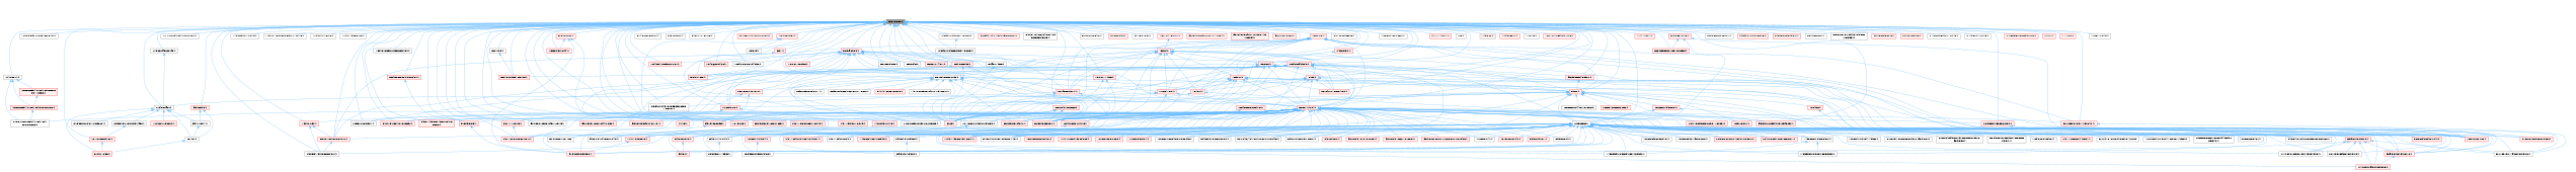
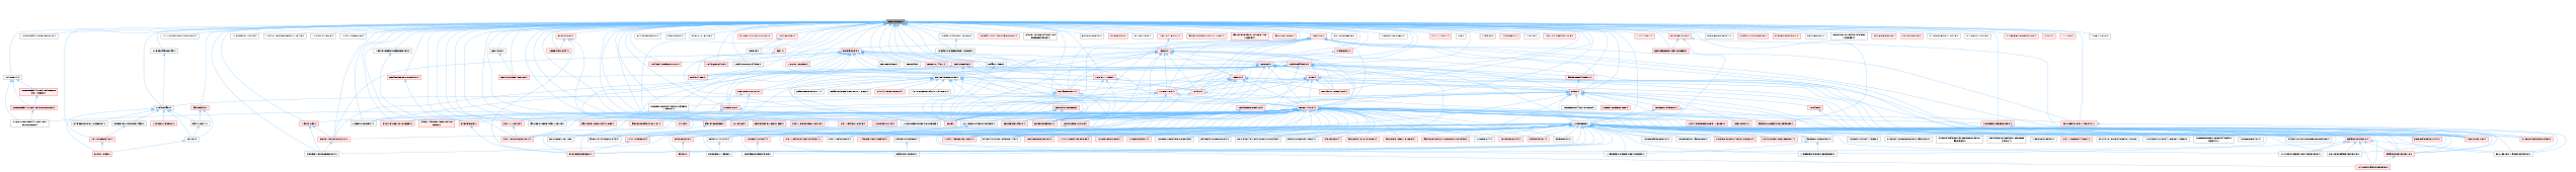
  digraph {
    node [color=red fillcolor="#FFF0F0" fontname=Helvetica fontsize=10 shape=box style=filled]
    edge [color=steelblue1 dir=back fontname=Helvetica fontsize=10 labelfontname=Helvetica labelfontsize=10 style=solid]
    n1 [color=gray40 fillcolor=grey60 fontcolor=black height=0.2 label="LogMacros.h" width=0.4]
    n2 [color=grey40 fillcolor=white height=0.2 label="AnimBank.h" width=0.4]
    n3 [color=grey40 fillcolor=white height=0.2 label="ApplePlatformDebugEvents.h" width=0.4]
    n4 [color=grey40 fillcolor=white height=0.2 label="AssetData.h" width=0.4]
    n5 [color=grey40 fillcolor=white height=0.2 label="AssetImportTask.h" width=0.4]
    n6 [color=grey40 fillcolor=white height=0.2 label="AsyncCompilationHelpers.h" width=0.4]
    n7 [color=grey40 fillcolor=white height=0.2 label="AsyncLoadingFlushContext.h" width=0.4]
    n8 [color=grey40 fillcolor=white height=0.2 label="AudioBuffer.h" width=0.4]
    n9 [height=0.2 label="KeyzoneSettings.h" width=0.4]
    n10 [color=grey40 fillcolor=white height=0.2 label="AudioBufferConfig.h" width=0.4]
    n11 [color=grey40 fillcolor=white height=0.2 label="AudioEditorModule.h" width=0.4]
    n12 [color=grey40 fillcolor=white height=0.2 label="AudioSynesthesiaEditorModule.h" width=0.4]
    n13 [color=grey40 fillcolor=white height=0.2 label="AudioTimingLog.h" width=0.4]
    n14 [color=grey40 fillcolor=white height=0.2 label="AudioWidgetsLog.h" width=0.4]
    n15 [color=grey40 fillcolor=white height=0.2 label="BoxSphereBounds.h" width=0.4]
    n16 [height=0.2 label="Core.h" width=0.4]
    n17 [height=0.2 label="CoreMinimal.h" width=0.4]
    n18 [height=0.2 label="ConnectionDrawingPolicy.h" width=0.4]
    n19 [height=0.2 label="CoreSharedPCH.h" width=0.4]
    n20 [height=0.2 label="FindInBlueprintManager.h" width=0.4]
    n21 [color=grey40 fillcolor=white height=0.2 label="GPUTextureTransferModule.h" width=0.4]
    n22 [height=0.2 label="GameplayCueNotifyTypes.h" width=0.4]
    n23 [height=0.2 label="GenericAccessibleInterfaces.h" width=0.4]
    n24 [height=0.2 label="GenericOctree.h" width=0.4]
    n25 [height=0.2 label="GenericPlatformSurvey.h" width=0.4]
    n26 [height=0.2 label="Linker.h" width=0.4]
    n27 [height=0.2 label="MeshTypes.h" width=0.4]
    n28 [color=grey40 fillcolor=white height=0.2 label="SkeletalMeshOperations.h" width=0.4]
    n29 [height=0.2 label="StaticMeshOperations.h" width=0.4]
    n30 [height=0.2 label="MoverLog.h" width=0.4]
    n31 [height=0.2 label="PackedLevelActorTypes.h" width=0.4]
    n32 [height=0.2 label="RigVMDeveloperModule.h" width=0.4]
    n33 [height=0.2 label="RigVMEditorModule.h" width=0.4]
    n34 [height=0.2 label="RigVMExecuteContext.h" width=0.4]
    n35 [height=0.2 label="RigVMModule.h" width=0.4]
    n36 [height=0.2 label="ShaderCore.h" width=0.4]
    n37 [height=0.2 label="SlateWidgetStyleContainer\lBase.h" width=0.4]
    n38 [height=0.2 label="UObjectThreadContext.h" width=0.4]
    n39 [height=0.2 label="VirtualTexturing.h" width=0.4]
    n40 [color=grey40 fillcolor=white height=0.2 label="BufferWriter.h" width=0.4]
    n41 [color=grey40 fillcolor=white height=0.2 label="BulkDataRegistry.h" width=0.4]
    n42 [color=grey40 fillcolor=white height=0.2 label="ChaosFlesh.h" width=0.4]
    n43 [color=grey40 fillcolor=white height=0.2 label="ChaosMoverLog.h" width=0.4]
    n44 [height=0.2 label="Class.h" width=0.4]
    n45 [height=0.2 label="UnrealType.h" width=0.4]
    n46 [height=0.2 label="ClusterUnionComponent.h" width=0.4]
    n47 [height=0.2 label="ConfigCacheIni.h" width=0.4]
-   n48 [color=grey40 fillcolor=white height=0.2 label="IPlatformFileManagedStorage\lWrapper.h" width=0.4]
+   n48 [color=grey40 fillcolor=white height=0.2 label="PropertyCustomizationHelpers\lWrapper.h" width=0.4]
    n49 [color=grey40 fillcolor=white height=0.2 label="CookLog.h" width=0.4]
    n50 [height=0.2 label="CookOnTheFlyServer.h" width=0.4]
    n51 [height=0.2 label="CoreGlobals.h" width=0.4]
    n52 [height=0.2 label="LockFreeList.h" width=0.4]
    n53 [height=0.2 label="TaskPrivate.h" width=0.4]
    n54 [height=0.2 label="MallocBinnedCommon.h" width=0.4]
    n55 [height=0.2 label="MallocJemalloc.h" width=0.4]
    n56 [color=grey40 fillcolor=white height=0.2 label="MediaIOCoreUtilities.h" width=0.4]
    n57 [height=0.2 label="MemoryHasher.h" width=0.4]
    n58 [height=0.2 label="MemoryWriter.h" width=0.4]
    n59 [color=grey40 fillcolor=white height=0.2 label="SavePackage.h" width=0.4]
    n60 [color=grey40 fillcolor=white height=0.2 label="StatsFile.h" width=0.4]
    n61 [height=0.2 label="TraceAuxiliary.h" width=0.4]
    n62 [height=0.2 label="UObjectGlobals.h" width=0.4]
    n63 [height=0.2 label="GarbageCollection.h" width=0.4]
    n64 [height=0.2 label="DataflowSimulationGenerator.h" width=0.4]
    n65 [color=grey40 fillcolor=white height=0.2 label="DisplayClusterFillDerived\lDataCacheLog.h" width=0.4]
    n66 [height=0.2 label="EngineLogs.h" width=0.4]
    n67 [height=0.2 label="NetPacketNotify.h" width=0.4]
    n68 [color=grey40 fillcolor=white height=0.2 label="EpicRtcLogging.h" width=0.4]
    n69 [height=0.2 label="FloatPacker.h" width=0.4]
    n70 [color=grey40 fillcolor=white height=0.2 label="FourBiquads.h" width=0.4]
    n71 [height=0.2 label="GainTable.h" width=0.4]
    n72 [height=0.2 label="GenericPlatformChunkInstall.h" width=0.4]
    n73 [height=0.2 label="GenericPlatformInputDevice\lMapper.h" width=0.4]
    n74 [height=0.2 label="GeometryBase.h" width=0.4]
    n75 [height=0.2 label="Histogram.h" width=0.4]
    n76 [height=0.2 label="IConsoleManager.h" width=0.4]
    n77 [color=grey40 fillcolor=white height=0.2 label="IOSAppDelegate.h" width=0.4]
    n78 [color=grey40 fillcolor=white height=0.2 label="IPlatformFileCachedWrapper.h" width=0.4]
    n79 [color=grey40 fillcolor=white height=0.2 label="IPlatformFileLogWrapper.h" width=0.4]
    n80 [color=grey40 fillcolor=white height=0.2 label="InteractiveProcess.h" width=0.4]
    n81 [height=0.2 label="IoDispatcher.h" width=0.4]
    n82 [color=grey40 fillcolor=white height=0.2 label="IoStore.h" width=0.4]
    n83 [height=0.2 label="LinuxWindow.h" width=0.4]
    n84 [color=grey40 fillcolor=white height=0.2 label="Log.h" width=0.4]
    n85 [color=grey40 fillcolor=white height=0.2 label="MeshBudgetProjectSettings.h" width=0.4]
    n86 [color=grey40 height=0.2 label="MidiOps.h" width=0.4]
    n87 [height=0.2 label="MidiStream.h" width=0.4]
    n88 [color=grey40 fillcolor=white height=0.2 label="Module.h" width=0.4]
    n89 [height=0.2 label="NetworkPredictionLog.h" width=0.4]
    n90 [height=0.2 label="NetworkVersion.h" width=0.4]
    n91 [height=0.2 label="Vector.h" width=0.4]
    n92 [height=0.2 label="Quat.h" width=0.4]
    n93 [height=0.2 label="TransformVectorized.h" width=0.4]
    n94 [height=0.2 label="Rotator.h" width=0.4]
    n95 [height=0.2 label="Vector4.h" width=0.4]
    n96 [height=0.2 label="NullWindow.h" width=0.4]
    n97 [height=0.2 label="OodleDataCompression.h" width=0.4]
    n98 [height=0.2 label="PackageName.h" width=0.4]
    n99 [height=0.2 label="PackageResourceManager.h" width=0.4]
    n100 [color=grey40 fillcolor=white height=0.2 label="PackageRelocation.h" width=0.4]
    n101 [height=0.2 label="PlatformIoDispatcher.h" width=0.4]
    n102 [height=0.2 label="ShaderCodeLibrary.h" width=0.4]
    n103 [color=grey40 fillcolor=white height=0.2 label="StallDetector.h" width=0.4]
    n104 [color=grey40 fillcolor=white height=0.2 label="StereoLayerAdditionalFlags\lManager.h" width=0.4]
    n105 [height=0.2 label="StringTableCore.h" width=0.4]
    n106 [height=0.2 label="StructuredLog.h" width=0.4]
    n107 [color=grey40 fillcolor=white height=0.2 label="SynthesisEditorModule.h" width=0.4]
    n108 [color=grey40 fillcolor=white height=0.2 label="SynthesisModule.h" width=0.4]
    n109 [height=0.2 label="Task.h" width=0.4]
    n110 [height=0.2 label="TypedElementEditorLog.h" width=0.4]
    n111 [height=0.2 label="Union.h" width=0.4]
    n112 [height=0.2 label="VVMLog.h" width=0.4]
    n113 [height=0.2 label="Vector2D.h" width=0.4]
    n114 [color=grey40 fillcolor=white height=0.2 label="WaterModule.h" width=0.4]
    n115 [color=grey40 fillcolor=white height=0.2 label="HLODInstancedSkinnedMesh\lComponent.h" width=0.4]
    n116 [height=0.2 label="InstancedSkinnedMeshComponent.h" width=0.4]
    n117 [height=0.2 label="InstancedSkinnedMeshScene\lProxyDesc.h" width=0.4]
    n118 [height=0.2 label="ActorDescContainer.h" width=0.4]
    n119 [height=0.2 label="AnimAssetFindReplace.h" width=0.4]
    n120 [height=0.2 label="AnimationGraphSchema.h" width=0.4]
    n121 [color=grey40 fillcolor=white height=0.2 label="AnimationStateMachineSchema.h" width=0.4]
    n122 [color=grey40 fillcolor=white height=0.2 label="AssetDataTagMapSerialization\lDetails.h" width=0.4]
    n123 [color=grey40 fillcolor=white height=0.2 label="AssetDataToken.h" width=0.4]
    n124 [height=0.2 label="AssetDragDropOp.h" width=0.4]
    n125 [color=grey40 fillcolor=white height=0.2 label="AssetReferenceFixer.h" width=0.4]
    n126 [color=grey40 fillcolor=white height=0.2 label="AssetRegistryGenerator.h" width=0.4]
    n127 [height=0.2 label="AssetSelection.h" width=0.4]
    n128 [color=grey40 fillcolor=white height=0.2 label="AssetSourceFilenameCache.h" width=0.4]
    n129 [height=0.2 label="AssetThumbnail.h" width=0.4]
    n130 [color=grey40 fillcolor=white height=0.2 label="SDeleteAssetsDialog.h" width=0.4]
    n131 [color=grey40 fillcolor=white height=0.2 label="AssetThumbnailWidget.h" width=0.4]
    n132 [height=0.2 label="AudioWidgetSubsystem.h" width=0.4]
    n133 [color=grey40 fillcolor=white height=0.2 label="BlueprintActionDatabaseRegistrar.h" width=0.4]
    n134 [color=grey40 fillcolor=white height=0.2 label="BlueprintAssetNodeSpawner.h" width=0.4]
    n135 [color=grey40 fillcolor=white height=0.2 label="CollectionDragDropOp.h" width=0.4]
    n136 [color=grey40 fillcolor=white height=0.2 label="CompileAllBlueprintsCommandlet.h" width=0.4]
    n137 [height=0.2 label="DataTableEditorUtils.h" width=0.4]
    n138 [height=0.2 label="EdGraphSchema.h" width=0.4]
    n139 [height=0.2 label="EdGraphSchema_K2.h" width=0.4]
    n140 [height=0.2 label="EngineSharedPCH.h" width=0.4]
    n141 [color=grey40 fillcolor=white height=0.2 label="SoundCueGraphSchema.h" width=0.4]
    n142 [color=grey40 fillcolor=white height=0.2 label="SoundSubmixGraphSchema.h" width=0.4]
    n143 [height=0.2 label="Editor.h" width=0.4]
    n144 [color=grey40 fillcolor=white height=0.2 label="EditorAnimUtils.h" width=0.4]
    n145 [color=grey40 fillcolor=white height=0.2 label="SSkeletonWidget.h" width=0.4]
    n146 [color=grey40 fillcolor=white height=0.2 label="EditorAssetSubsystem.h" width=0.4]
    n147 [height=0.2 label="EditorEngine.h" width=0.4]
    n148 [color=grey40 fillcolor=white height=0.2 label="ExternalAssetDependencyGatherer.h" width=0.4]
    n149 [color=grey40 fillcolor=white height=0.2 label="ExternalObjectAndActorDependency\lGatherer.h" width=0.4]
    n150 [height=0.2 label="ExternalPackageHelper.h" width=0.4]
    n151 [height=0.2 label="FileHelpers.h" width=0.4]
    n152 [height=0.2 label="GameplayCueManager.h" width=0.4]
    n153 [height=0.2 label="GameplayTagsManager.h" width=0.4]
    n154 [height=0.2 label="GatherTextFromAssetsCommandlet.h" width=0.4]
    n155 [color=grey40 fillcolor=white height=0.2 label="IAssetFamily.h" width=0.4]
    n156 [height=0.2 label="LandscapeUtils.h" width=0.4]
    n157 [color=grey40 fillcolor=white height=0.2 label="LevelSequenceShotMetaData\lLibrary.h" width=0.4]
    n158 [color=grey40 fillcolor=white height=0.2 label="MediaTrackEditor.h" width=0.4]
    n159 [height=0.2 label="NoExportTypes.h" width=0.4]
    n160 [height=0.2 label="ObjectLibrary.h" width=0.4]
    n161 [color=grey40 fillcolor=white height=0.2 label="ObjectTools.h" width=0.4]
    n162 [height=0.2 label="PropertyCustomizationHelpers.h" width=0.4]
    n163 [height=0.2 label="ReimportFbxSceneFactory.h" width=0.4]
    n164 [height=0.2 label="RigVMEditorBlueprintLibrary.h" width=0.4]
    n165 [color=grey40 fillcolor=white height=0.2 label="RigVMEditorTools.h" width=0.4]
    n166 [height=0.2 label="RigVMTreeToolkitTask.h" width=0.4]
    n167 [color=grey40 fillcolor=white height=0.2 label="SGraphPinClass.h" width=0.4]
    n168 [color=grey40 fillcolor=white height=0.2 label="SGraphPinObject.h" width=0.4]
    n169 [color=grey40 fillcolor=white height=0.2 label="SoundWaveLoadingBehavior.cpp" width=0.4]
    n170 [color=grey40 fillcolor=white height=0.2 label="VPAssetThumbnailWrapperWidget.h" width=0.4]
    n171 [height=0.2 label="WidgetBlueprintEditor.h" width=0.4]
    n172 [color=grey40 fillcolor=white height=0.2 label="WidgetTemplateBlueprintClass.h" width=0.4]
    n173 [color=grey40 fillcolor=white height=0.2 label="WidgetTemplateClass.h" width=0.4]
    n174 [color=grey40 fillcolor=white height=0.2 label="WidgetTemplateImageClass.h" width=0.4]
    n175 [color=grey40 fillcolor=white height=0.2 label="GroomBindingCompiler.h" width=0.4]
    n176 [color=grey40 fillcolor=white height=0.2 label="Texture2DArray.cpp" width=0.4]
    n177 [height=0.2 label="FusionVoice.h" width=0.4]
    n178 [color=grey40 fillcolor=white height=0.2 label="GainMatrix.h" width=0.4]
    n179 [color=grey40 fillcolor=white height=0.2 label="Panner.h" width=0.4]
    n180 [height=0.2 label="MusicalAudioBus.h" width=0.4]
    n181 [color=grey40 fillcolor=white height=0.2 label="SingletonFusionVoicePool.h" width=0.4]
    n182 [color=grey40 fillcolor=white height=0.2 label="StretcherAndPitchShifter.h" width=0.4]
    n183 [color=grey40 fillcolor=white height=0.2 label="AutomatedAssetImportData.h" width=0.4]
    n184 [height=0.2 label="RenderTransform.h" width=0.4]
    n185 [color=grey40 fillcolor=white height=0.2 label="DeferredDecalProxy.h" width=0.4]
    n186 [color=grey40 fillcolor=white height=0.2 label="DeferredDecalSceneProxyDesc.h" width=0.4]
    n187 [height=0.2 label="PrimitiveSceneDesc.h" width=0.4]
    n188 [height=0.2 label="SceneComponent.h" width=0.4]
    n189 [height=0.2 label="UnrealMath.h" width=0.4]
    n190 [height=0.2 label="Variant.h" width=0.4]
    n191 [color=grey40 fillcolor=white height=0.2 label="ViewBasedTransformAdjusters.h" width=0.4]
    n192 [height=0.2 label="AnimNodeBase.h" width=0.4]
    n193 [height=0.2 label="ArchiveObjectPropertyMapper.h" width=0.4]
    n194 [height=0.2 label="Attenuation.h" width=0.4]
    n195 [height=0.2 label="ARFilter.h" width=0.4]
    n196 [height=0.2 label="AssetBundleData.h" width=0.4]
    n197 [color=grey40 fillcolor=white height=0.2 label="AssetCompilingManager.h" width=0.4]
    n198 [height=0.2 label="AssetManagerTypes.h" width=0.4]
    n199 [height=0.2 label="AttributesContainer.h" width=0.4]
    n200 [height=0.2 label="AttributesRuntime.h" width=0.4]
    n1 -> n2
    n1 -> n3
    n1 -> n4
    n1 -> n5
    n1 -> n6
    n1 -> n7
    n1 -> n8
    n1 -> n9
    n1 -> n10
    n1 -> n11
    n1 -> n12
    n1 -> n13
    n1 -> n14
    n1 -> n15
    n1 -> n16
    n1 -> n17
    n1 -> n18
    n1 -> n19
    n1 -> n20
    n1 -> n21
    n1 -> n22
    n1 -> n23
    n1 -> n24
    n1 -> n25
    n1 -> n26
    n1 -> n27
    n1 -> n28
    n1 -> n29
    n1 -> n30
    n1 -> n31
    n1 -> n32
    n1 -> n33
    n1 -> n34
    n1 -> n35
    n1 -> n36
    n1 -> n37
    n1 -> n38
    n1 -> n39
    n1 -> n40
    n1 -> n41
    n1 -> n42
    n1 -> n43
    n1 -> n44
    n1 -> n45
    n1 -> n46
    n1 -> n47
    n1 -> n48
    n1 -> n49
    n1 -> n50
    n1 -> n51
    n1 -> n52
    n1 -> n53
    n1 -> n54
    n1 -> n55
    n1 -> n56
    n1 -> n57
    n1 -> n58
    n1 -> n59
    n1 -> n60
    n1 -> n61
    n1 -> n62
    n1 -> n63
    n1 -> n64
    n1 -> n65
    n1 -> n66
    n1 -> n67
    n1 -> n68
    n1 -> n69
    n1 -> n70
    n1 -> n71
    n1 -> n72
    n1 -> n73
    n1 -> n74
    n1 -> n75
    n1 -> n76
    n1 -> n77
    n1 -> n78
    n1 -> n79
    n1 -> n80
    n1 -> n81
    n1 -> n82
    n1 -> n83
    n1 -> n84
    n1 -> n85
    n1 -> n86
    n1 -> n87
    n1 -> n88
    n1 -> n89
    n1 -> n90
    n1 -> n91
    n1 -> n92
    n1 -> n93
    n1 -> n94
    n1 -> n95
    n1 -> n96
    n1 -> n97
    n1 -> n98
    n1 -> n99
    n1 -> n100
    n1 -> n101
    n1 -> n102
    n1 -> n103
    n1 -> n104
    n1 -> n105
    n1 -> n106
    n1 -> n107
    n1 -> n108
    n1 -> n109
    n1 -> n110
    n1 -> n111
    n1 -> n112
    n1 -> n113
    n1 -> n114
    n2 -> n115
    n2 -> n116
    n2 -> n117
    n4 -> n118
    n4 -> n119
    n4 -> n120
    n4 -> n121
    n4 -> n122
    n4 -> n123
    n4 -> n124
    n4 -> n125
    n4 -> n126
    n4 -> n127
    n4 -> n128
    n4 -> n129
    n4 -> n130
    n4 -> n131
    n4 -> n132
    n4 -> n133
    n4 -> n134
    n4 -> n135
    n4 -> n136
    n4 -> n137
    n4 -> n138
    n4 -> n139
    n4 -> n140
    n4 -> n141
    n4 -> n142
    n4 -> n143
    n4 -> n144
    n4 -> n145
    n4 -> n146
    n4 -> n147
    n4 -> n148
    n4 -> n149
    n4 -> n150
    n4 -> n151
    n4 -> n152
    n4 -> n153
    n4 -> n154
    n4 -> n155
    n4 -> n156
    n4 -> n157
    n4 -> n158
    n4 -> n159
    n4 -> n160
    n4 -> n161
    n4 -> n162
    n4 -> n163
    n4 -> n164
    n4 -> n165
    n4 -> n166
    n4 -> n167
    n4 -> n168
    n4 -> n169
    n4 -> n170
    n4 -> n171
    n4 -> n172
    n4 -> n173
    n4 -> n174
    n6 -> n175
    n6 -> n176
    n8 -> n177
    n8 -> n178
    n8 -> n179
    n8 -> n180
    n8 -> n181
    n8 -> n182
    n9 -> n177
    n10 -> n8
    n15 -> n16
    n15 -> n17
    n15 -> n19
    n15 -> n24
    n15 -> n159
    n15 -> n184
    n15 -> n185
    n15 -> n186
    n15 -> n187
    n15 -> n188
    n15 -> n189
    n15 -> n190
    n15 -> n191
    n17 -> n5
    n17 -> n6
    n17 -> n16
    n17 -> n18
    n17 -> n19
    n17 -> n20
    n17 -> n21
    n17 -> n22
    n17 -> n23
    n17 -> n24
    n17 -> n25
    n17 -> n26
    n17 -> n27
    n17 -> n28
    n17 -> n29
    n17 -> n30
    n17 -> n31
    n17 -> n32
    n17 -> n33
    n17 -> n34
    n17 -> n35
    n17 -> n36
    n17 -> n37
    n17 -> n38
    n17 -> n39
    n17 -> n115
+   n17 -> n118
    n17 -> n119
    n17 -> n120
    n17 -> n121
    n17 -> n124
    n17 -> n127
    n17 -> n128
    n17 -> n129
    n17 -> n130
    n17 -> n132
    n17 -> n133
    n17 -> n134
    n17 -> n135
    n17 -> n136
-   n95 -> n137
+   n17 -> n137
    n17 -> n138
    n17 -> n139
    n17 -> n141
    n17 -> n143
    n17 -> n144
    n17 -> n145
    n17 -> n146
    n17 -> n147
    n17 -> n151
    n17 -> n152
    n17 -> n153
    n17 -> n154
    n17 -> n155
    n17 -> n156
    n17 -> n160
    n17 -> n161
    n17 -> n162
    n17 -> n163
    n17 -> n164
    n17 -> n165
    n17 -> n167
    n17 -> n168
    n17 -> n171
    n17 -> n172
    n17 -> n173
    n17 -> n174
    n17 -> n175
    n17 -> n183
    n17 -> n184
    n17 -> n192
    n17 -> n193
    n17 -> n194
    n18 -> n142
    n24 -> n140
    n27 -> n28
    n27 -> n29
    n29 -> n28
    n35 -> n34
    n36 -> n140
    n38 -> n150
    n40 -> n16
    n44 -> n4
    n44 -> n45
    n44 -> n132
    n44 -> n133
    n44 -> n134
    n44 -> n139
    n44 -> n192
    n44 -> n193
    n44 -> n194
    n44 -> n195
    n44 -> n196
    n44 -> n197
    n44 -> n198
    n44 -> n199
    n44 -> n200
    n45 -> n34
    n45 -> n144
    n47 -> n16
    n47 -> n19
    n47 -> n48
    n49 -> n50
    n51 -> n16
    n51 -> n17
    n51 -> n19
    n51 -> n24
    n51 -> n40
    n51 -> n45
    n51 -> n47
    n51 -> n48
    n51 -> n52
    n51 -> n53
    n51 -> n54
    n51 -> n55
    n51 -> n56
    n51 -> n57
    n51 -> n58
    n51 -> n59
    n51 -> n60
    n51 -> n61
    n51 -> n62
    n52 -> n16
    n52 -> n19
    n52 -> n53
    n58 -> n16
    n58 -> n19
+   n58 -> n190
    n62 -> n4
    n62 -> n5
    n62 -> n20
-   n62 -> n37
+   n85 -> n37
    n62 -> n44
    n62 -> n45
    n62 -> n50
    n62 -> n63
    n62 -> n132
    n62 -> n134
    n62 -> n139
    n62 -> n142
    n62 -> n147
    n62 -> n183
    n62 -> n188
    n63 -> n44
    n66 -> n67
    n66 -> n140
    n66 -> n176
    n71 -> n178
    n71 -> n179
    n75 -> n19
    n76 -> n6
    n76 -> n16
    n76 -> n19
    n79 -> n78
    n81 -> n82
    n81 -> n183
    n90 -> n91
    n91 -> n15
    n91 -> n16
    n91 -> n17
    n91 -> n19
    n91 -> n24
    n91 -> n29
    n91 -> n47
    n91 -> n92
    n91 -> n93
    n91 -> n94
    n91 -> n95
    n91 -> n159
    n91 -> n184
    n91 -> n189
    n91 -> n190
    n92 -> n16
    n92 -> n17
    n92 -> n19
    n92 -> n44
    n92 -> n93
    n92 -> n159
    n92 -> n189
    n92 -> n190
    n94 -> n16
    n94 -> n17
    n94 -> n19
    n94 -> n44
    n94 -> n47
    n94 -> n92
    n94 -> n93
    n94 -> n159
    n94 -> n189
    n94 -> n190
    n95 -> n16
    n95 -> n17
    n95 -> n19
    n95 -> n24
    n95 -> n44
    n95 -> n47
    n95 -> n93
    n95 -> n159
    n95 -> n189
    n95 -> n190
    n97 -> n36
    n98 -> n4
    n98 -> n99
    n98 -> n150
    n109 -> n53
    n113 -> n16
    n113 -> n17
    n113 -> n18
    n113 -> n19
    n113 -> n29
    n113 -> n44
    n113 -> n47
    n113 -> n91
    n113 -> n95
    n113 -> n139
    n113 -> n142
    n113 -> n159
    n113 -> n184
    n113 -> n189
    n113 -> n190
    n116 -> n115
    n117 -> n116
    n129 -> n130
    n138 -> n120
    n138 -> n121
    n138 -> n139
    n138 -> n140
    n138 -> n141
    n138 -> n142
    n139 -> n120
    n144 -> n145
    n147 -> n143
    n168 -> n167
    n173 -> n172
    n173 -> n174
    n178 -> n179
    n179 -> n177
    n182 -> n9
    n188 -> n34
    n188 -> n140
    n189 -> n8
    n189 -> n16
    n189 -> n17
    n189 -> n19
    n190 -> n16
    n190 -> n23
    n192 -> n140
    n195 -> n159
    n196 -> n4
    n196 -> n159
    n199 -> n200
    n200 -> n192
  }
